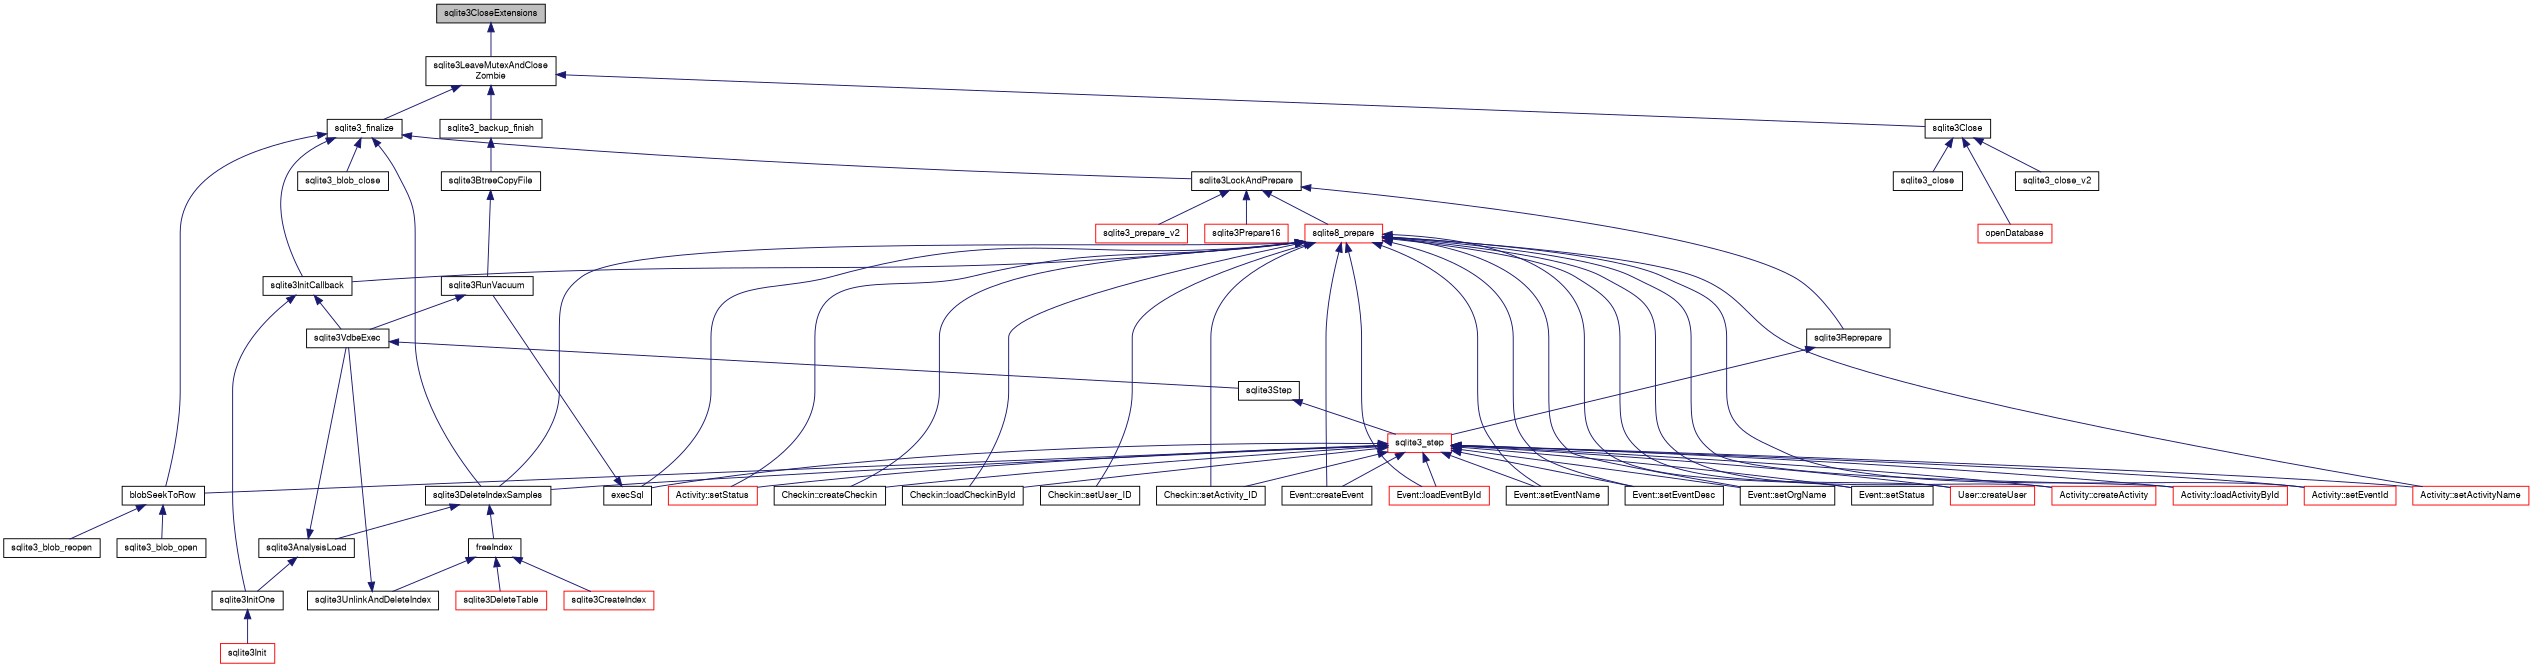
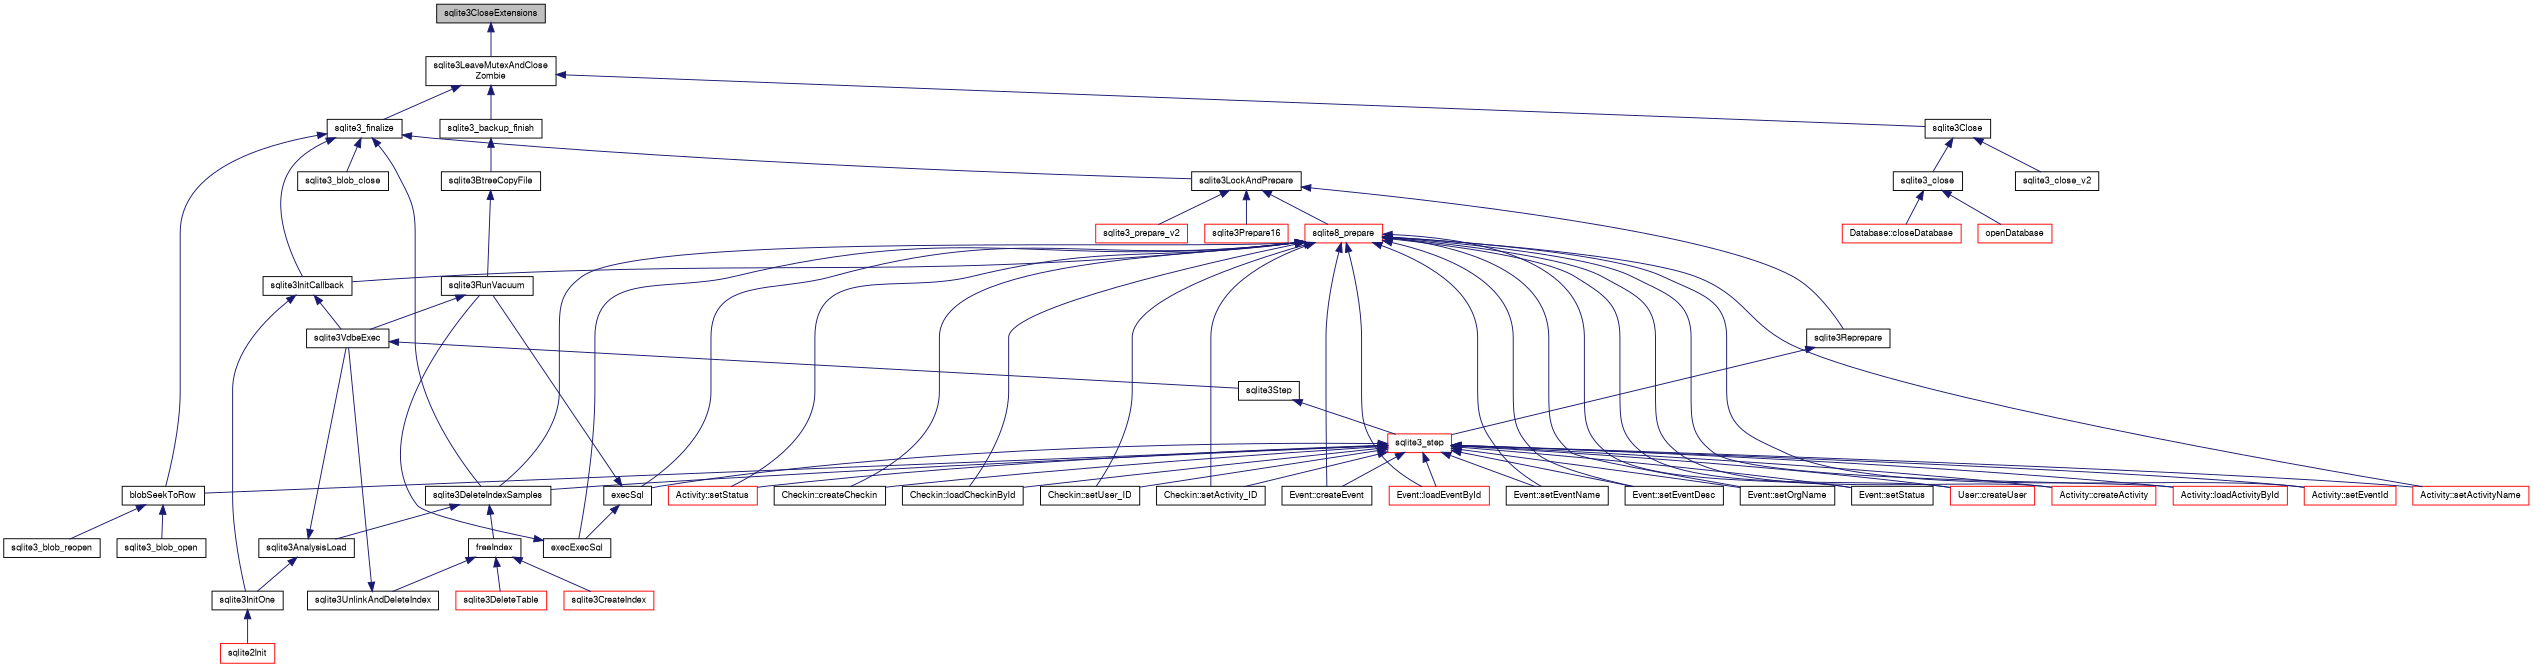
  digraph {
    rankdir=TB
    node [color=black fillcolor=white fontname=FreeSans fontsize=10 shape=record style=filled]
    edge [color=midnightblue dir=back fontname=FreeSans fontsize=10 labelfontname=FreeSans labelfontsize=10 style=solid]
    n1 [fillcolor=grey75 fontcolor=black height=0.2 label=sqlite3CloseExtensions width=0.4]
    n2 [height=0.2 label="sqlite3LeaveMutexAndClose\lZombie" width=0.4]
    n3 [height=0.2 label=sqlite3_backup_finish width=0.4]
    n4 [height=0.2 label=sqlite3_finalize width=0.4]
    n5 [height=0.2 label=sqlite3Close width=0.4]
    n6 [height=0.2 label=sqlite3BtreeCopyFile width=0.4]
    n7 [height=0.2 label=blobSeekToRow width=0.4]
    n8 [height=0.2 label=sqlite3DeleteIndexSamples width=0.4]
    n9 [height=0.2 label=sqlite3_blob_close width=0.4]
    n10 [height=0.2 label=sqlite3InitCallback width=0.4]
    n11 [height=0.2 label=sqlite3LockAndPrepare width=0.4]
    n12 [height=0.2 label=sqlite3_close width=0.4]
    n13 [height=0.2 label=sqlite3_close_v2 width=0.4]
    n14 [height=0.2 label=sqlite3RunVacuum width=0.4]
    n15 [height=0.2 label=sqlite3VdbeExec width=0.4]
    n16 [height=0.2 label=sqlite3Step width=0.4]
    n17 [color=red height=0.2 label=sqlite3_step width=0.4]
    n18 [color=red height=0.2 label="Activity::createActivity" width=0.4]
    n19 [color=red height=0.2 label="Activity::loadActivityById" width=0.4]
    n20 [color=red height=0.2 label="Activity::setEventId" width=0.4]
    n21 [color=red height=0.2 label="Activity::setActivityName" width=0.4]
    n22 [color=red height=0.2 label="Activity::setStatus" width=0.4]
    n23 [height=0.2 label="Checkin::createCheckin" width=0.4]
    n24 [height=0.2 label="Checkin::loadCheckinById" width=0.4]
    n25 [height=0.2 label="Checkin::setUser_ID" width=0.4]
    n26 [height=0.2 label="Checkin::setActivity_ID" width=0.4]
    n27 [height=0.2 label="Event::createEvent" width=0.4]
    n28 [color=red height=0.2 label="Event::loadEventById" width=0.4]
    n29 [height=0.2 label="Event::setEventName" width=0.4]
    n30 [height=0.2 label="Event::setEventDesc" width=0.4]
    n31 [height=0.2 label="Event::setOrgName" width=0.4]
    n32 [height=0.2 label="Event::setStatus" width=0.4]
    n33 [height=0.2 label=execSql width=0.4]
    n34 [color=red height=0.2 label="User::createUser" width=0.4]
    n35 [height=0.2 label=sqlite3_blob_open width=0.4]
    n36 [height=0.2 label=sqlite3_blob_reopen width=0.4]
    n37 [height=0.2 label=sqlite3AnalysisLoad width=0.4]
    n38 [height=0.2 label=freeIndex width=0.4]
+   n39 [height=0.2 label=execExecSql width=0.4]
    n40 [height=0.2 label=sqlite3InitOne width=0.4]
    n41 [height=0.2 label=sqlite3UnlinkAndDeleteIndex width=0.4]
    n42 [color=red height=0.2 label=sqlite3DeleteTable width=0.4]
    n43 [color=red height=0.2 label=sqlite3CreateIndex width=0.4]
-   n44 [color=red height=0.2 label=sqlite3Init width=0.4]
+   n44 [color=red height=0.2 label=sqlite2Init width=0.4]
    n45 [height=0.2 label=sqlite3Reprepare width=0.4]
    n46 [color=red height=0.2 label=sqlite8_prepare width=0.4]
    n47 [color=red height=0.2 label=sqlite3_prepare_v2 width=0.4]
    n48 [color=red height=0.2 label=sqlite3Prepare16 width=0.4]
+   n49 [color=red height=0.2 label="Database::closeDatabase" width=0.4]
    n50 [color=red height=0.2 label=openDatabase width=0.4]
    n1 -> n2
    n2 -> n3
    n2 -> n4
    n2 -> n5
    n3 -> n6
    n4 -> n7
    n4 -> n8
    n4 -> n9
    n4 -> n10
    n4 -> n11
    n5 -> n12
    n5 -> n13
    n6 -> n14
    n7 -> n35
    n7 -> n36
    n8 -> n37
    n8 -> n38
    n10 -> n15
    n10 -> n40
    n11 -> n45
    n11 -> n46
    n11 -> n47
    n11 -> n48
-   n5 -> n50
+   n12 -> n49
+   n12 -> n50
    n14 -> n15
    n15 -> n16
    n16 -> n17
    n17 -> n7
    n17 -> n8
    n17 -> n18
    n17 -> n19
    n17 -> n20
    n17 -> n21
    n17 -> n22
    n17 -> n23
    n17 -> n24
+   n17 -> n25
    n17 -> n26
    n17 -> n27
    n17 -> n28
    n17 -> n29
    n17 -> n30
    n17 -> n31
    n17 -> n32
    n17 -> n33
    n17 -> n34
    n33 -> n14
+   n33 -> n39
    n37 -> n15
    n37 -> n40
    n38 -> n41
    n38 -> n42
    n38 -> n43
+   n39 -> n14
    n40 -> n44
    n41 -> n15
    n45 -> n17
    n46 -> n8
    n46 -> n10
    n46 -> n18
    n46 -> n19
    n46 -> n20
    n46 -> n21
    n46 -> n22
    n46 -> n23
    n46 -> n24
    n46 -> n25
    n46 -> n26
    n46 -> n27
    n46 -> n28
    n46 -> n29
    n46 -> n30
    n46 -> n31
    n46 -> n32
    n46 -> n33
    n46 -> n34
+   n46 -> n39
  }
